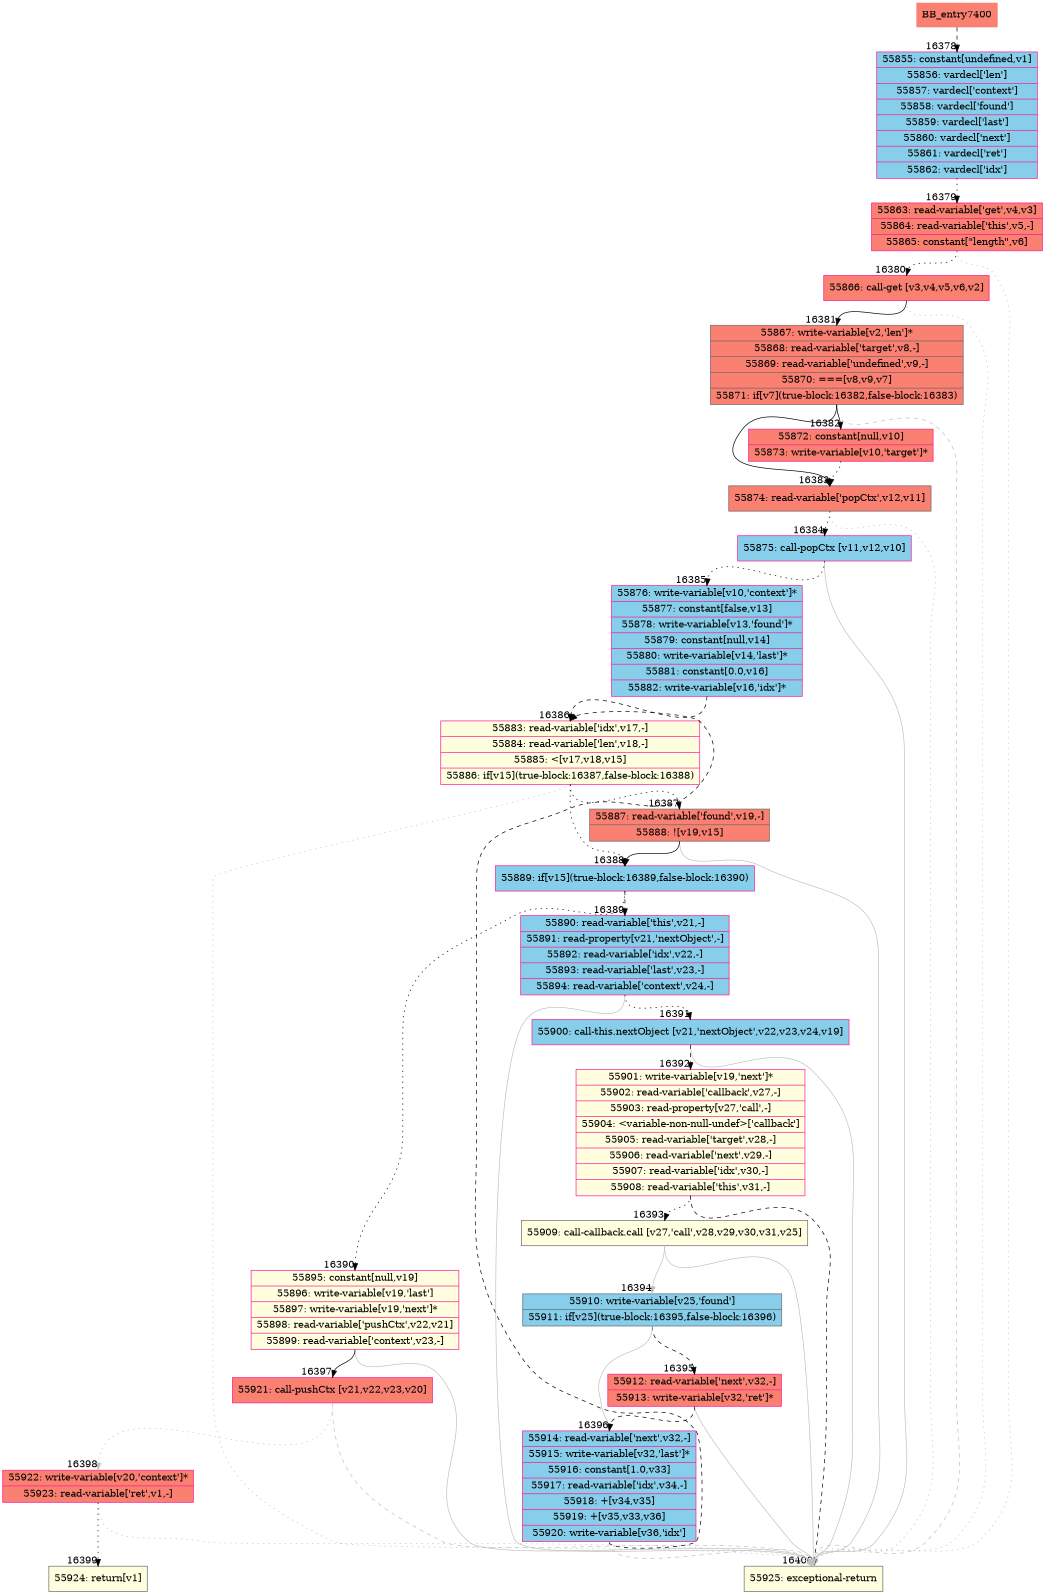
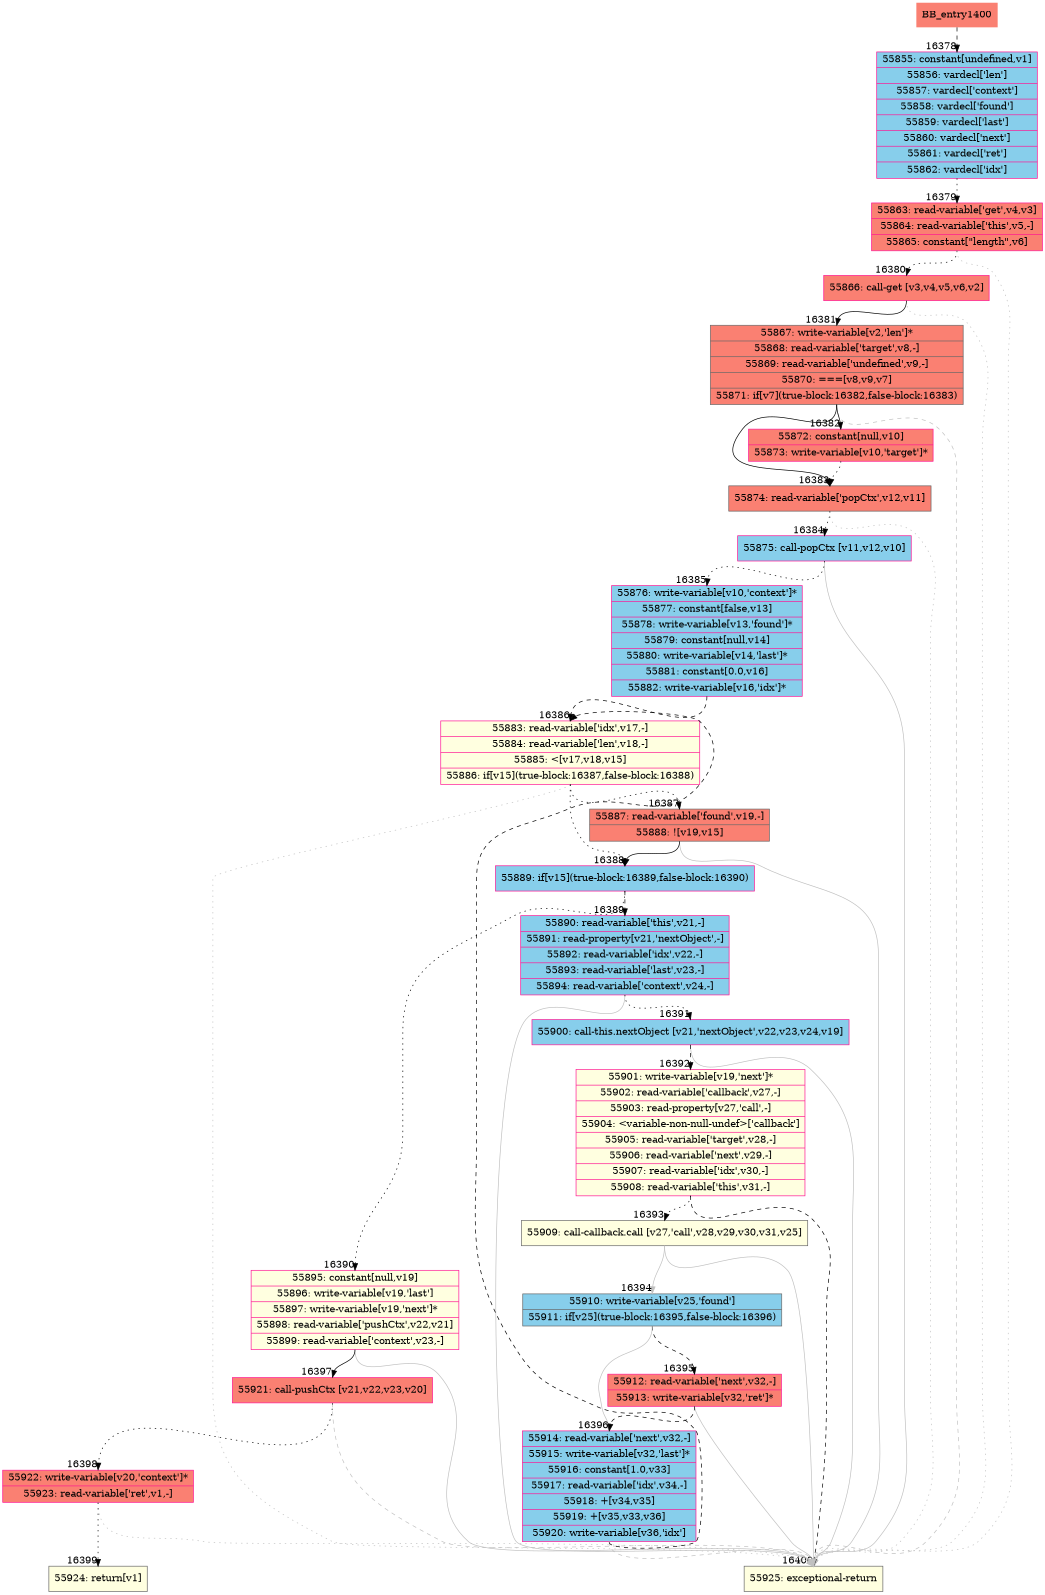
  digraph {
    rankdir=TD
    node [color=deeppink fillcolor=salmon shape=record style=filled]
    edge [headport=n style=dotted tailport=s]
-   BB_entry1400 [shape=none label=BB_entry7400]
+   BB_entry1400 [shape=none]
    n2 [fillcolor=skyblue label="{55855: constant[undefined,v1]|55856: vardecl['len']|55857: vardecl['context']|55858: vardecl['found']|55859: vardecl['last']|55860: vardecl['next']|55861: vardecl['ret']|55862: vardecl['idx']}"]
    n3 [label="{55863: read-variable['get',v4,v3]|55864: read-variable['this',v5,-]|55865: constant[\"length\",v6]}"]
    n4 [label="{55866: call-get [v3,v4,v5,v6,v2]}"]
    n5 [color=gray40 fillcolor=lightyellow label="{55925: exceptional-return}"]
    n6 [color=gray40 label="{55867: write-variable[v2,'len']*|55868: read-variable['target',v8,-]|55869: read-variable['undefined',v9,-]|55870: ===[v8,v9,v7]|55871: if[v7](true-block:16382,false-block:16383)}"]
    n7 [label="{55872: constant[null,v10]|55873: write-variable[v10,'target']*}"]
    n8 [color=gray40 label="{55874: read-variable['popCtx',v12,v11]}"]
    n9 [fillcolor=skyblue label="{55875: call-popCtx [v11,v12,v10]}"]
    n10 [fillcolor=skyblue label="{55876: write-variable[v10,'context']*|55877: constant[false,v13]|55878: write-variable[v13,'found']*|55879: constant[null,v14]|55880: write-variable[v14,'last']*|55881: constant[0.0,v16]|55882: write-variable[v16,'idx']*}"]
    n11 [fillcolor=lightyellow label="{55883: read-variable['idx',v17,-]|55884: read-variable['len',v18,-]|55885: \<[v17,v18,v15]|55886: if[v15](true-block:16387,false-block:16388)}"]
    n12 [fillcolor=skyblue label="{55889: if[v15](true-block:16389,false-block:16390)}"]
    n13 [color=gray40 label="{55887: read-variable['found',v19,-]|55888: ![v19,v15]}"]
    n14 [fillcolor=skyblue label="{55890: read-variable['this',v21,-]|55891: read-property[v21,'nextObject',-]|55892: read-variable['idx',v22,-]|55893: read-variable['last',v23,-]|55894: read-variable['context',v24,-]}"]
    n15 [fillcolor=lightyellow label="{55895: constant[null,v19]|55896: write-variable[v19,'last']|55897: write-variable[v19,'next']*|55898: read-variable['pushCtx',v22,v21]|55899: read-variable['context',v23,-]}"]
    n16 [fillcolor=skyblue label="{55900: call-this.nextObject [v21,'nextObject',v22,v23,v24,v19]}"]
    n17 [label="{55921: call-pushCtx [v21,v22,v23,v20]}"]
    n18 [fillcolor=lightyellow label="{55901: write-variable[v19,'next']*|55902: read-variable['callback',v27,-]|55903: read-property[v27,'call',-]|55904: \<variable-non-null-undef\>['callback']|55905: read-variable['target',v28,-]|55906: read-variable['next',v29,-]|55907: read-variable['idx',v30,-]|55908: read-variable['this',v31,-]}"]
    n19 [label="{55922: write-variable[v20,'context']*|55923: read-variable['ret',v1,-]}"]
    n20 [color=gray40 fillcolor=lightyellow label="{55909: call-callback.call [v27,'call',v28,v29,v30,v31,v25]}"]
    n21 [color=gray40 fillcolor=lightyellow label="{55924: return[v1]}"]
    n22 [color=gray40 fillcolor=skyblue label="{55910: write-variable[v25,'found']|55911: if[v25](true-block:16395,false-block:16396)}"]
    n23 [label="{55912: read-variable['next',v32,-]|55913: write-variable[v32,'ret']*}"]
    n24 [fillcolor=skyblue label="{55914: read-variable['next',v32,-]|55915: write-variable[v32,'last']*|55916: constant[1.0,v33]|55917: read-variable['idx',v34,-]|55918: +[v34,v35]|55919: +[v35,v33,v36]|55920: write-variable[v36,'idx']}"]
    BB_entry1400 -> n2 [headlabel="    16378" style=dashed]
    n2 -> n3 [headlabel="      16379"]
    n3 -> n4 [headlabel="      16380"]
    n3 -> n5 [color=gray headlabel="      16400"]
    n4 -> n5 [color=gray]
    n4 -> n6 [headlabel="      16381" style=solid]
    n6 -> n5 [color=gray style=dashed]
    n6 -> n7 [headlabel="      16382" style=solid]
    n6 -> n8 [headlabel="      16383" style=solid]
    n7 -> n8
    n8 -> n5 [color=gray]
    n8 -> n9 [headlabel="      16384"]
    n9 -> n5 [color=gray style=solid]
    n9 -> n10 [headlabel="      16385"]
    n10 -> n11 [headlabel="      16386" style=dashed]
    n11 -> n5 [color=gray]
    n11 -> n12 [headlabel="      16388"]
    n11 -> n13 [headlabel="      16387"]
    n12 -> n14 [headlabel="      16389" style=dashed]
    n12 -> n15 [headlabel="      16390"]
    n13 -> n5 [color=gray style=solid]
    n13 -> n12 [style=solid]
    n14 -> n5 [color=gray style=solid]
    n14 -> n16 [headlabel="      16391"]
    n15 -> n5 [color=gray style=solid]
    n15 -> n17 [headlabel="      16397" style=solid]
    n16 -> n5 [color=gray style=solid]
    n16 -> n18 [headlabel="      16392" style=dashed]
    n17 -> n5 [color=gray style=dashed]
-   n17 -> n19 [headlabel="      16398" color=gray]
+   n17 -> n19 [headlabel="      16398"]
    n18 -> n5 [color=black style=dashed]
    n18 -> n20 [headlabel="      16393"]
    n19 -> n5 [color=gray]
    n19 -> n21 [headlabel="      16399"]
    n20 -> n5 [color=gray style=solid]
    n20 -> n22 [color=gray headlabel="      16394" style=solid]
    n22 -> n23 [headlabel="      16395" style=dashed]
    n22 -> n24 [color=gray headlabel="      16396" style=solid]
    n23 -> n5 [color=gray style=solid]
    n23 -> n24 [style=dashed]
    n24 -> n5 [color=gray style=dashed]
    n24 -> n11 [style=dashed]
  }
